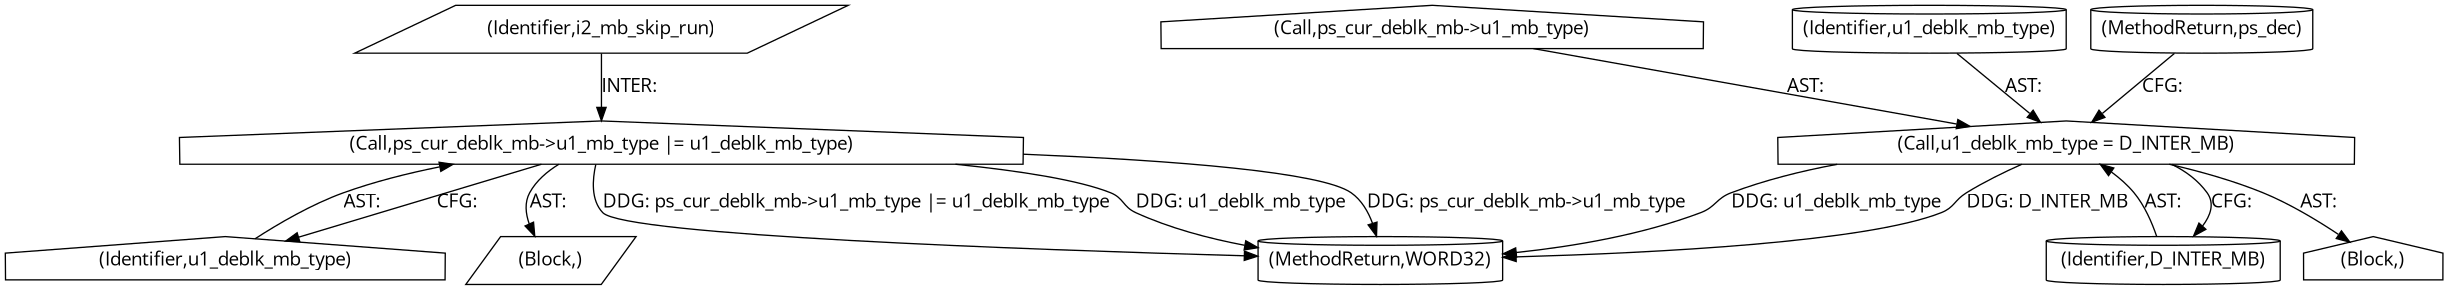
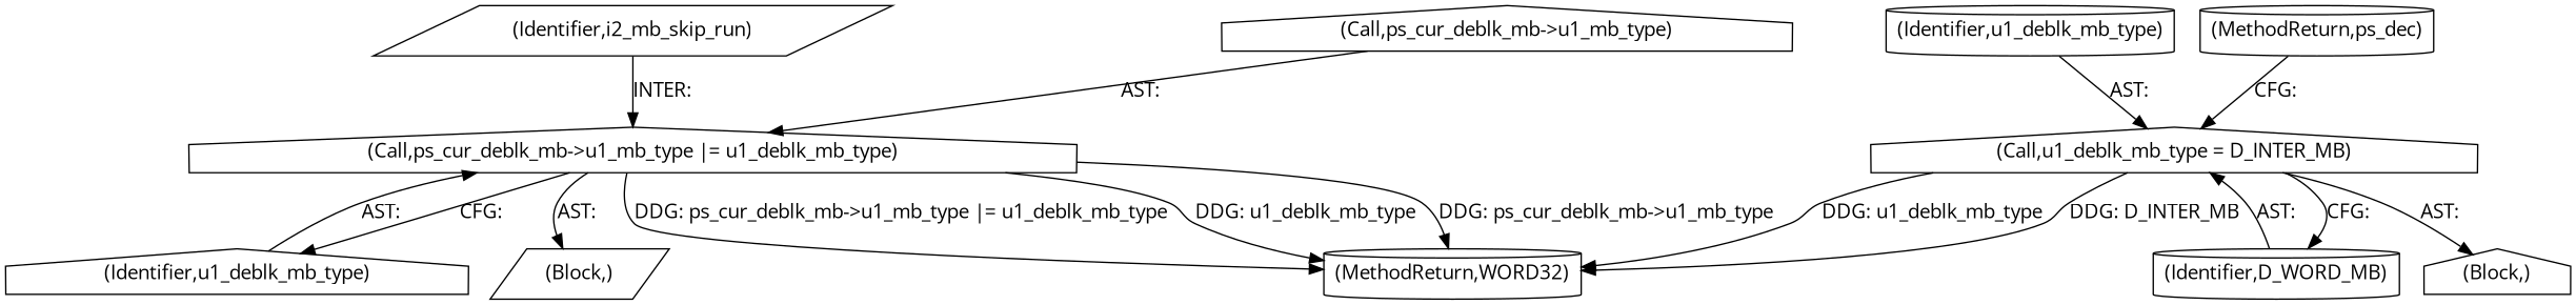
  digraph {
    fontname="Open Sans"
    node [fontname="Open Sans" shape=house]
    edge [fontname="Open Sans"]
    n1 [label="(Call,ps_cur_deblk_mb->u1_mb_type |= u1_deblk_mb_type)"]
    n2 [label="(Identifier,u1_deblk_mb_type)"]
    n3 [label="(MethodReturn,WORD32)" shape=cylinder]
    n4 [label="(Block,)" shape=parallelogram]
    n5 [label="(Call,u1_deblk_mb_type = D_INTER_MB)"]
-   n6 [label="(Identifier,D_INTER_MB)" shape=cylinder]
+   n6 [label="(Identifier,D_WORD_MB)" shape=cylinder]
    n7 [label="(Block,)"]
    n8 [label="(Call,ps_cur_deblk_mb->u1_mb_type)"]
    n9 [label="(MethodReturn,ps_dec)" shape=cylinder]
    n10 [label="(Identifier,i2_mb_skip_run)" shape=parallelogram]
    n11 [label="(Identifier,u1_deblk_mb_type)" shape=cylinder]
    n1 -> n2 [label="CFG: "]
    n1 -> n3 [label="DDG: ps_cur_deblk_mb->u1_mb_type"]
    n1 -> n3 [label="DDG: ps_cur_deblk_mb->u1_mb_type |= u1_deblk_mb_type"]
    n1 -> n3 [label="DDG: u1_deblk_mb_type"]
    n1 -> n4 [label="AST: "]
    n2 -> n1 [label="AST: "]
    n5 -> n3 [label="DDG: u1_deblk_mb_type"]
    n5 -> n3 [label="DDG: D_INTER_MB"]
    n5 -> n6 [label="CFG: "]
    n5 -> n7 [label="AST: "]
    n6 -> n5 [label="AST: "]
-   n8 -> n5 [label="AST: "]
+   n8 -> n1 [label="AST: "]
    n9 -> n5 [label="CFG: "]
    n10 -> n1 [label="INTER: "]
    n11 -> n5 [label="AST: "]
  }
